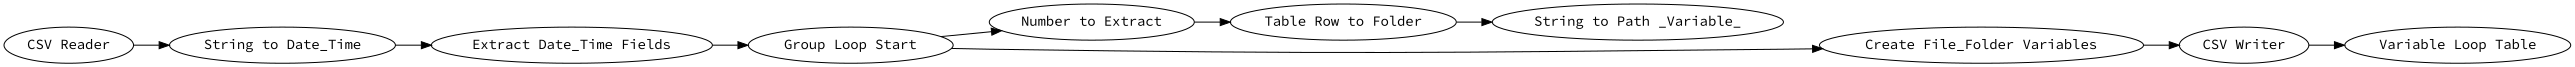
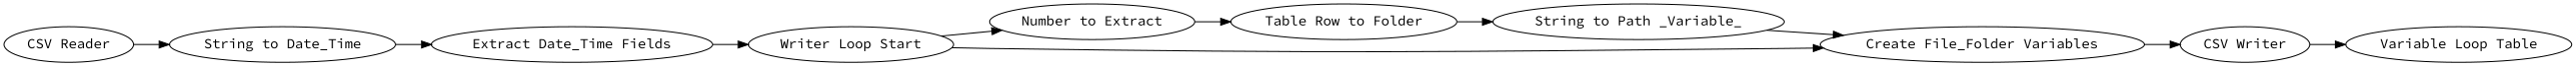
  digraph {
    fontname="Source Code Pro"
    rankdir=LR
    node [fontname="Source Code Pro"]
    edge [fontname="Source Code Pro"]
    n1 [label="CSV Reader"]
    n2 [label="String to Date_Time"]
    n3 [label="Extract Date_Time Fields"]
-   n4 [label="Group Loop Start"]
+   n4 [label="Writer Loop Start"]
    n5 [label="Number to Extract"]
    n6 [label="Create File_Folder Variables"]
    n7 [label="CSV Writer"]
    n8 [label="Variable Loop Table"]
    n9 [label="Table Row to Folder"]
    n10 [label="String to Path _Variable_"]
    n1 -> n2
    n2 -> n3
    n3 -> n4
    n4 -> n5
    n4 -> n6
    n5 -> n9
    n6 -> n7
    n7 -> n8
    n9 -> n10
+   n10 -> n6
  }
